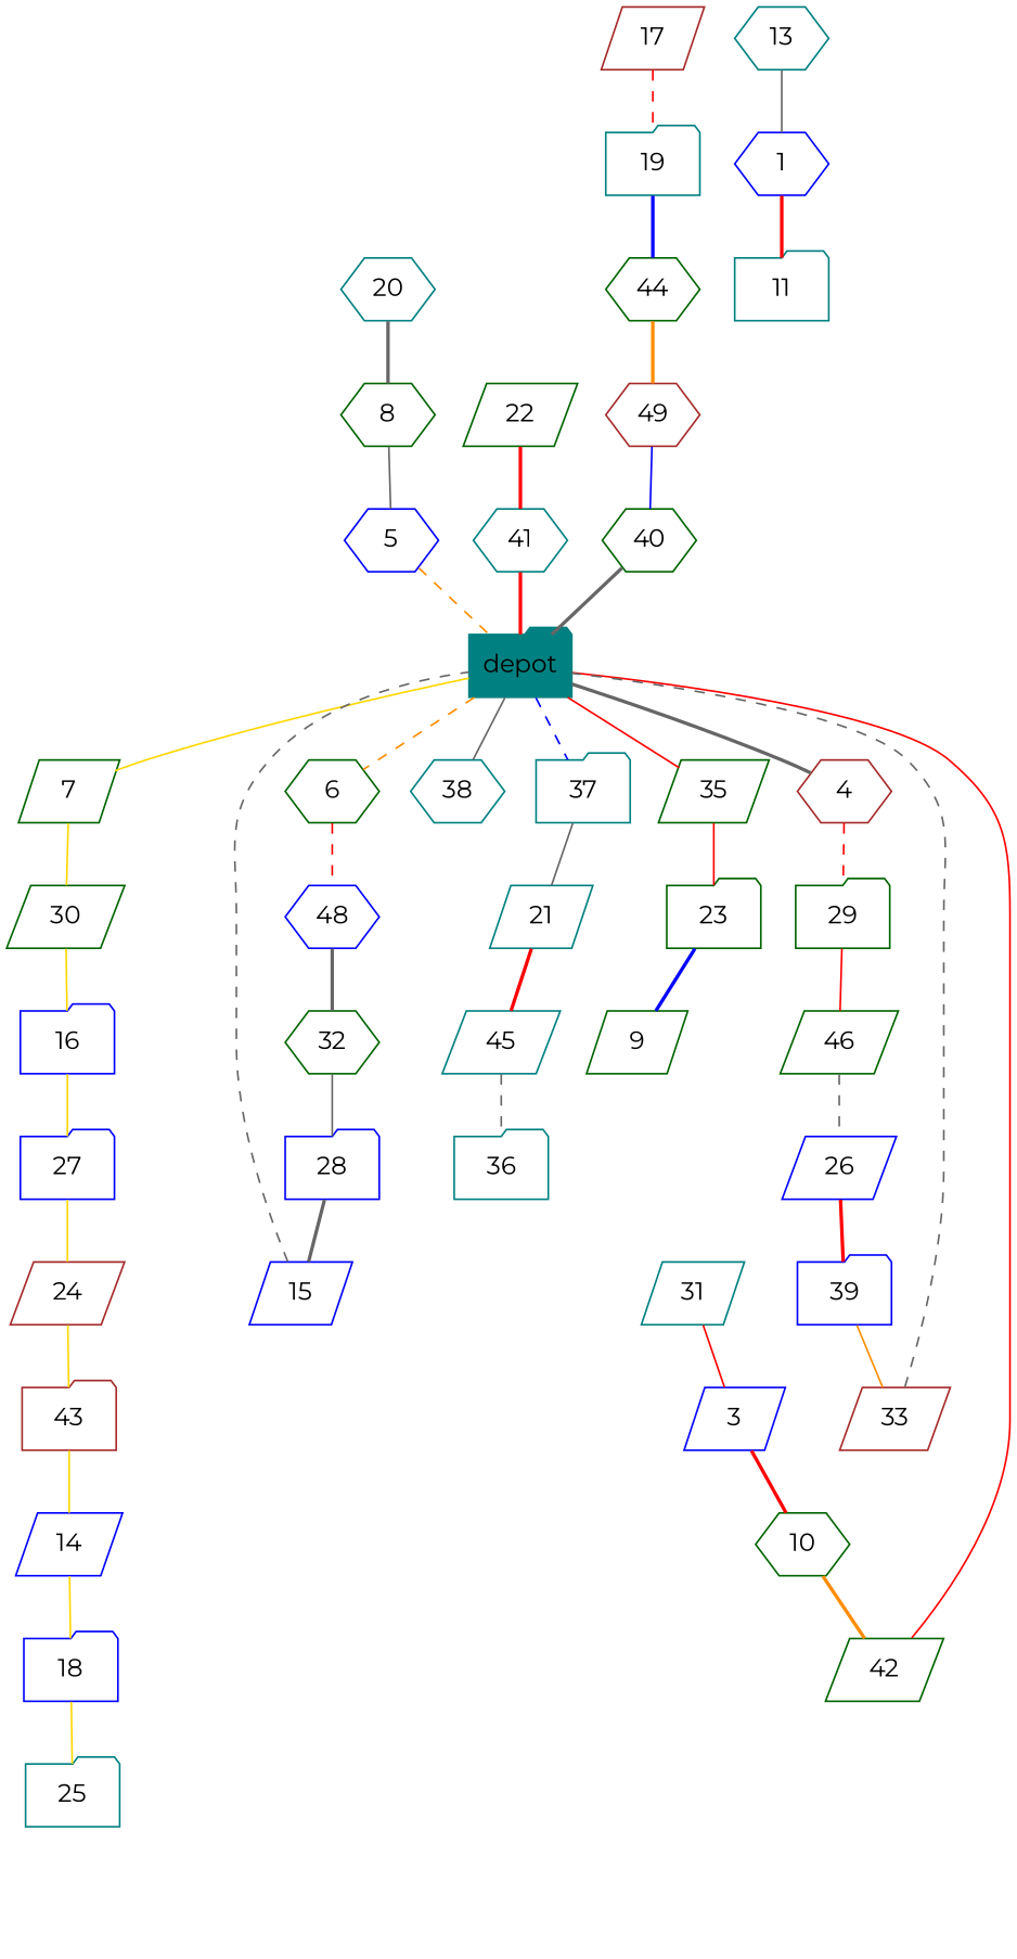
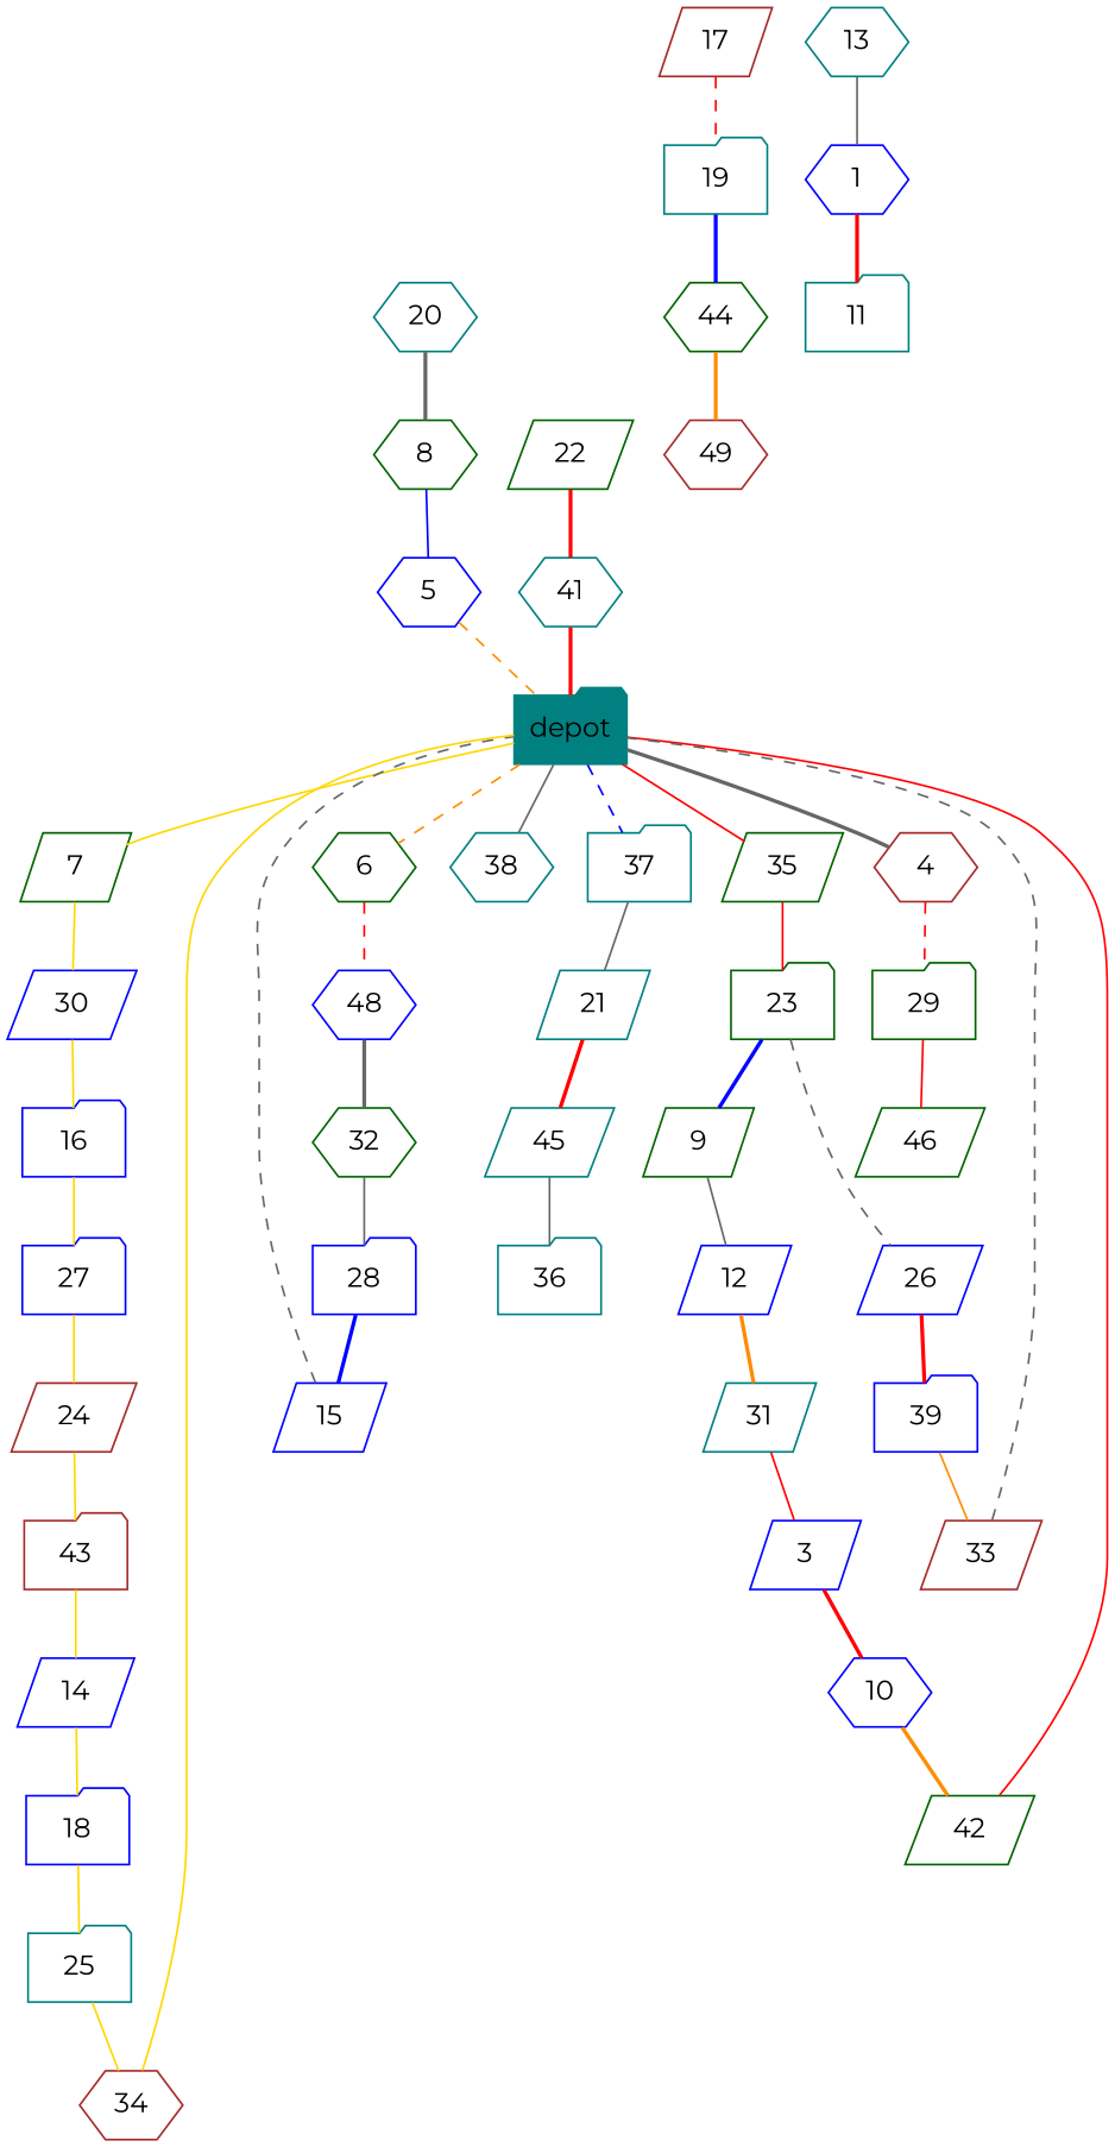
  graph {
    fontname=Montserrat
    node [color=blue fontname=Montserrat shape=parallelogram]
    edge [color=red fontname=Montserrat style=bold]
    n1 [color=teal label=depot shape=folder style=filled]
    6 [color=darkgreen shape=hexagon]
    7 [color=darkgreen]
    35 [color=darkgreen]
    4 [color=brown shape=hexagon]
    38 [color=teal shape=hexagon]
    37 [color=teal shape=folder]
    48 [shape=hexagon]
-   30 [color=darkgreen]
+   30
    23 [color=darkgreen shape=folder]
    29 [color=darkgreen shape=folder]
    21 [color=teal]
    32 [color=darkgreen shape=hexagon]
    28 [shape=folder]
    15
    16 [shape=folder]
    27 [shape=folder]
    24 [color=brown]
    43 [color=brown shape=folder]
    14
    18 [shape=folder]
    25 [color=teal shape=folder]
+   34 [color=brown shape=hexagon]
    9 [color=darkgreen]
+   12
    31 [color=teal]
    3
-   10 [color=darkgreen shape=hexagon]
+   10 [shape=hexagon]
    42 [color=darkgreen]
    46 [color=darkgreen]
    26
    39 [shape=folder]
    33 [color=brown]
    13 [color=teal shape=hexagon]
    1 [shape=hexagon]
    11 [color=teal shape=folder]
    20 [color=teal shape=hexagon]
    8 [color=darkgreen shape=hexagon]
    5 [shape=hexagon]
    22 [color=darkgreen]
    41 [color=teal shape=hexagon]
    45 [color=teal]
    36 [color=teal shape=folder]
    17 [color=brown]
    19 [color=teal shape=folder]
    44 [color=darkgreen shape=hexagon]
    49 [color=brown shape=hexagon]
-   40 [color=darkgreen shape=hexagon]
    n1 -- 6 [color=darkorange style=dashed]
    n1 -- 7 [color=gold style=""]
    n1 -- 35 [style=solid]
    n1 -- 4 [color=gray40]
    n1 -- 38 [color=gray40 style=solid]
    n1 -- 37 [color=blue style=dashed]
    6 -- 48 [style=dashed]
    7 -- 30 [color=gold style=""]
    35 -- 23 [style=solid]
    4 -- 29 [style=dashed]
    37 -- 21 [color=gray40 style=solid]
    48 -- 32 [color=gray40]
    30 -- 16 [color=gold style=""]
    23 -- 9 [color=blue]
    29 -- 46 [style=solid]
    21 -- 45
    32 -- 28 [color=gray40 style=solid]
-   28 -- 15 [color=gray40]
+   28 -- 15 [color=blue]
    15 -- n1 [color=gray40 style=dashed]
    16 -- 27 [color=gold style=""]
    27 -- 24 [color=gold style=""]
    24 -- 43 [color=gold style=""]
    43 -- 14 [color=gold style=""]
    14 -- 18 [color=gold style=""]
    18 -- 25 [color=gold style=""]
+   25 -- 34 [color=gold style=""]
+   34 -- n1 [color=gold style=""]
+   9 -- 12 [color=gray40 style=solid]
+   12 -- 31 [color=darkorange]
    31 -- 3 [style=solid]
    3 -- 10
    10 -- 42 [color=darkorange]
    42 -- n1 [style=solid]
-   46 -- 26 [color=gray40 style=dashed]
+   23 -- 26 [color=gray40 style=dashed]
    26 -- 39
    39 -- 33 [color=darkorange style=solid]
    33 -- n1 [color=gray40 style=dashed]
    13 -- 1 [color=gray40 style=solid]
    1 -- 11
    20 -- 8 [color=gray40]
-   8 -- 5 [color=gray40 style=solid]
+   8 -- 5 [color=blue style=solid]
    5 -- n1 [color=darkorange style=dashed]
    22 -- 41
    41 -- n1
-   45 -- 36 [color=gray40 style=dashed]
+   45 -- 36 [color=gray40 style=solid]
    17 -- 19 [style=dashed]
    19 -- 44 [color=blue]
    44 -- 49 [color=darkorange]
-   49 -- 40 [color=blue style=solid]
-   40 -- n1 [color=gray40]
  }
